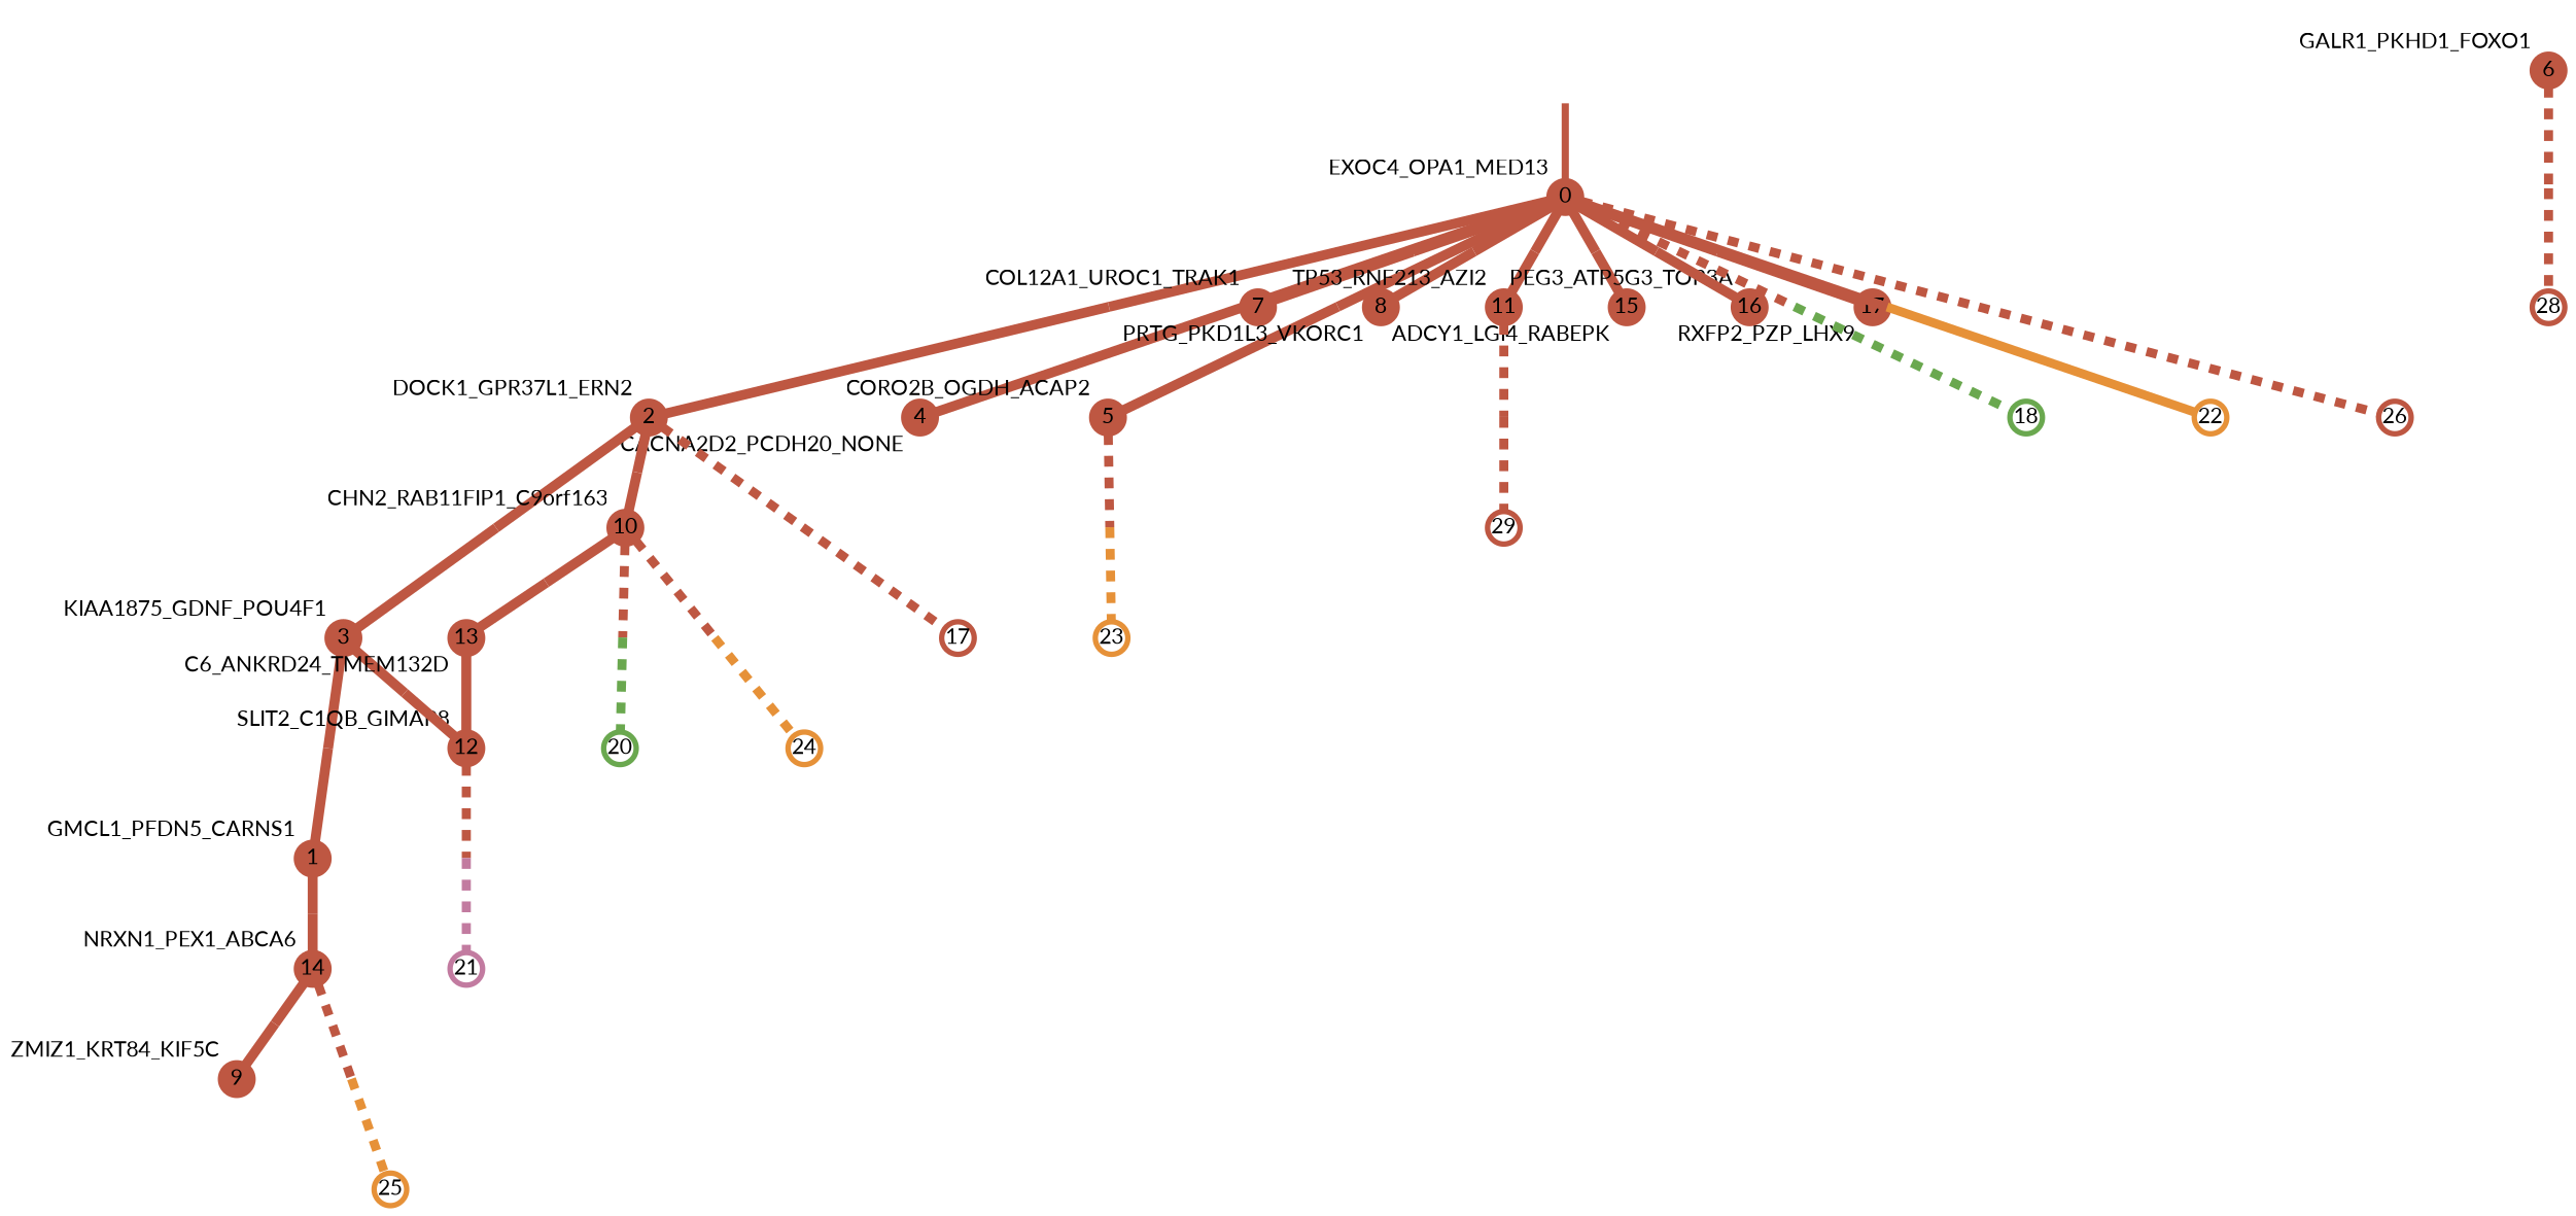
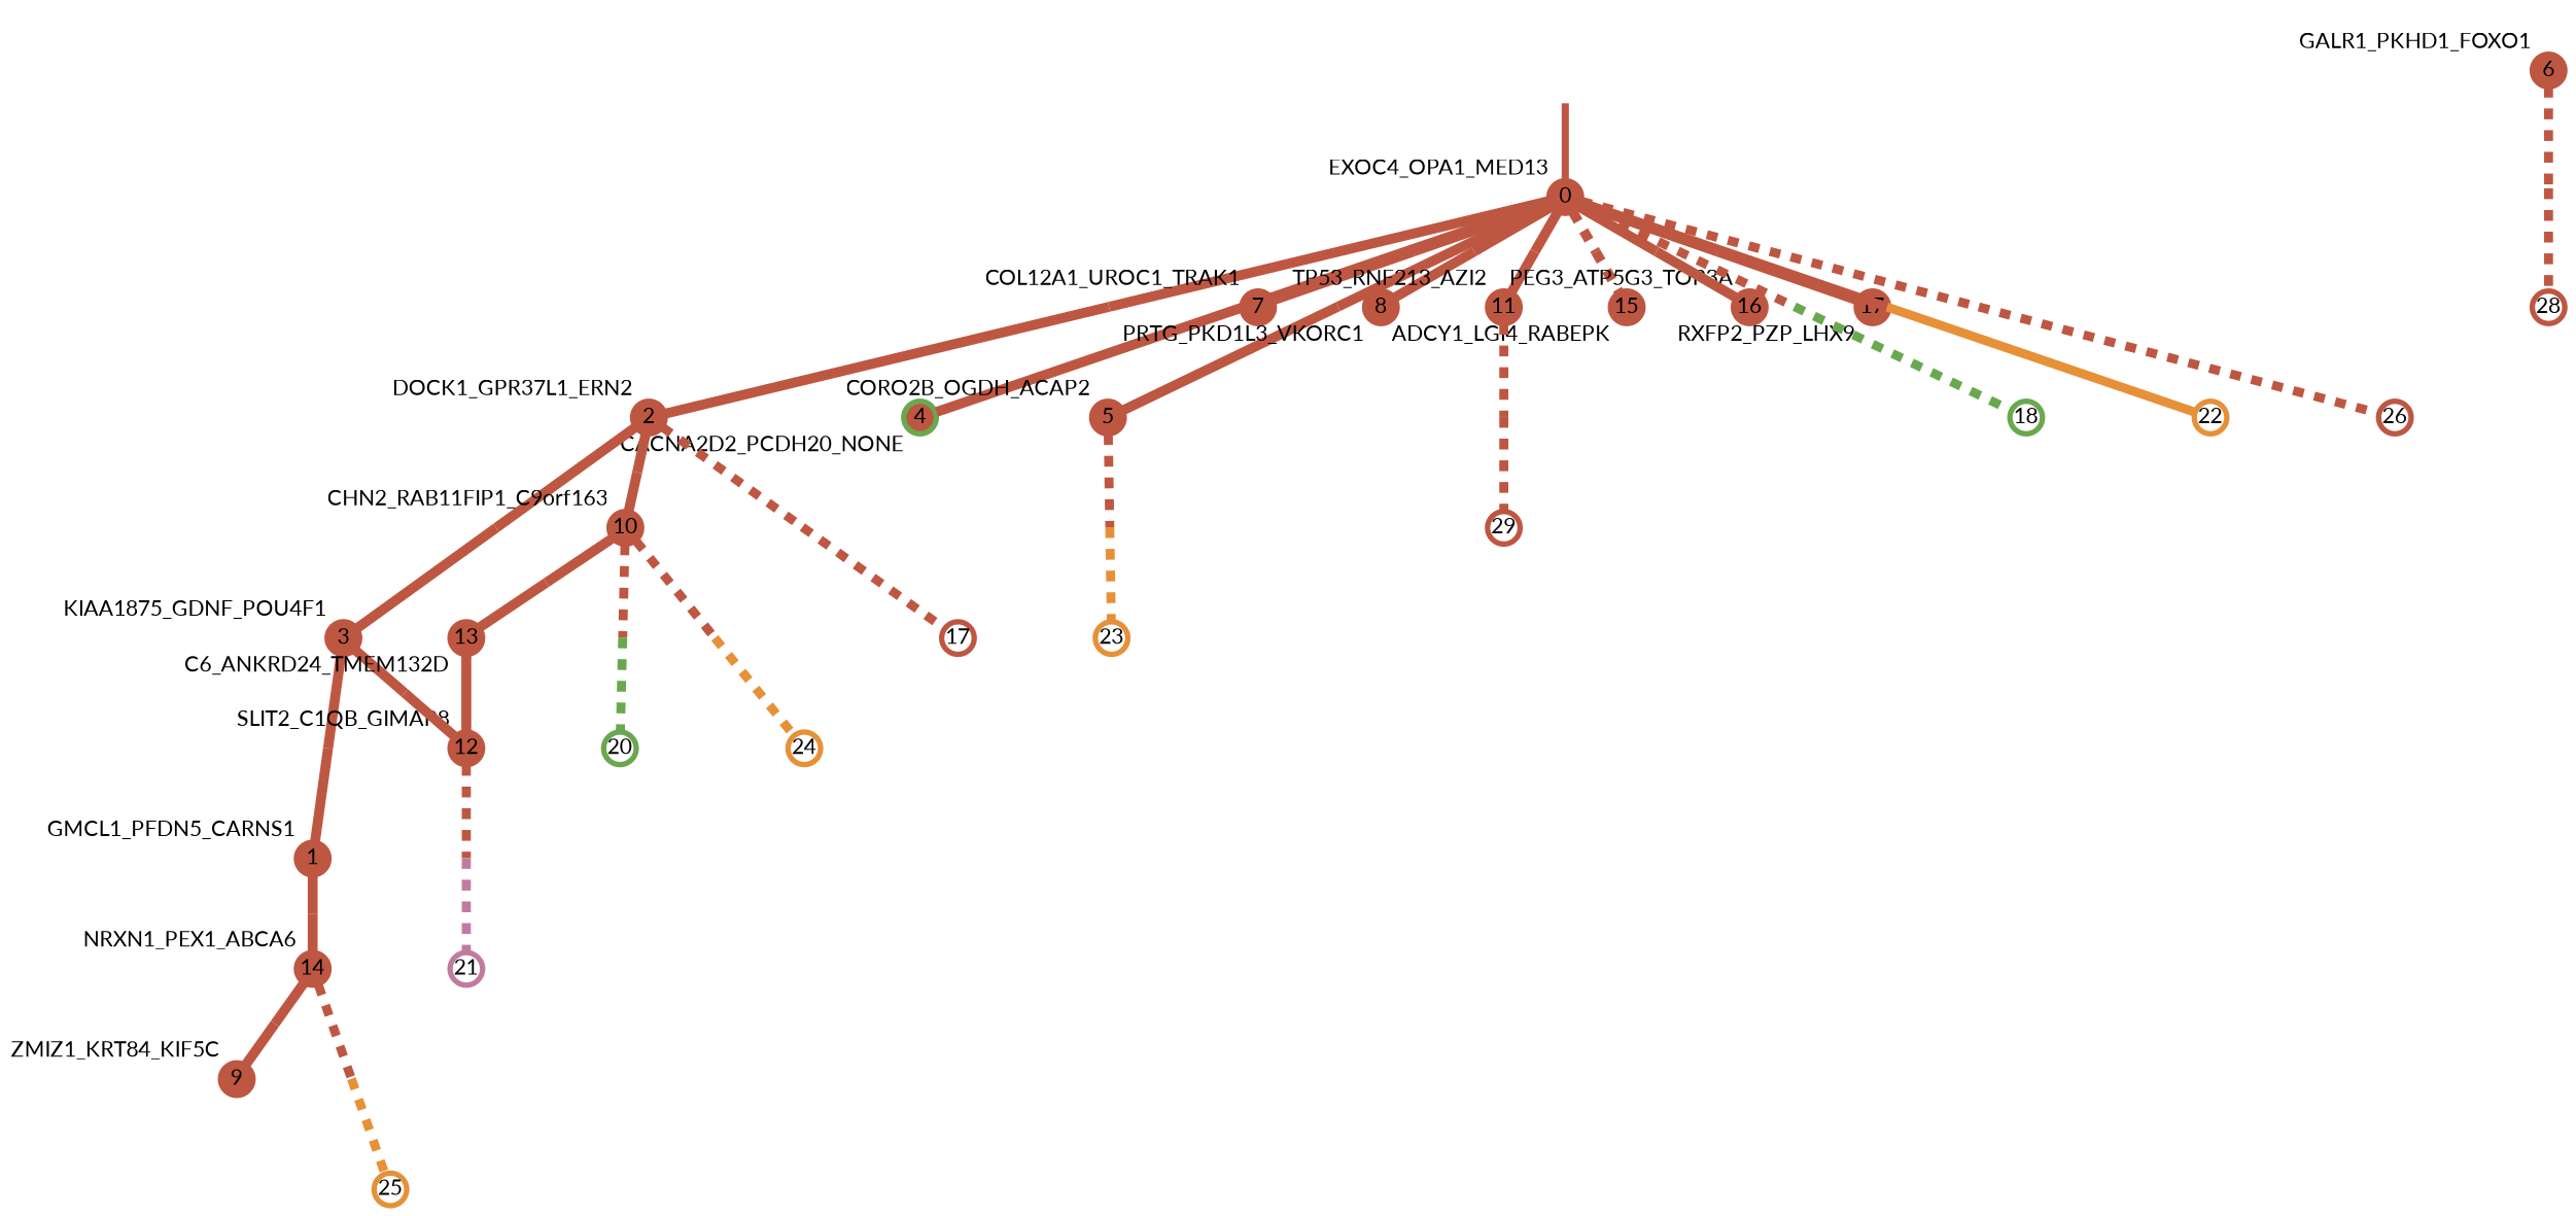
  strict digraph {
    forcelabels=true
    nodesep=0.7
    rankdir=TB
    ranksep=0.6
    splines=false
    node [color="#be5742ff" fillcolor="#be5742ff" fixedsize=true fontname=Lato fontsize="12pt" penwidth=3 shape=circle style=filled]
    edge [arrowsize=0 color="#be5742ff;0.5:#be5742ff" minlen=2.0 penwidth=5.5 style=solid]
    0 [height=0.25 xlabel=EXOC4_OPA1_MED13]
    2 [height=0.25 xlabel=DOCK1_GPR37L1_ERN2]
-   4 [height=0.25 xlabel=CACNA2D2_PCDH20_NONE]
+   4 [color="#6aa84fff" height=0.25 xlabel=CACNA2D2_PCDH20_NONE]
    5 [height=0.25 xlabel=CORO2B_OGDH_ACAP2]
    7 [height=0.25 xlabel=COL12A1_UROC1_TRAK1]
    8 [height=0.25 xlabel=PRTG_PKD1L3_VKORC1]
    11 [height=0.25 xlabel=TP53_RNF213_AZI2]
    15 [height=0.25 xlabel=ADCY1_LGI4_RABEPK]
    16 [height=0.25 xlabel=PEG3_ATP5G3_TOP3A]
    17 [height=0.25 xlabel=RXFP2_PZP_LHX9]
    18 [color="#6aa84fff" fillcolor="#6aa84fff" height=0.25 style=solid]
    22 [color="#e69138ff" fillcolor="#e69138ff" height=0.25 style=solid]
    26 [height=0.25 style=solid]
    3 [height=0.25 xlabel=KIAA1875_GDNF_POU4F1]
    10 [height=0.25 xlabel=CHN2_RAB11FIP1_C9orf163]
    n16 [height=0.25 label=17 style=solid]
    23 [color="#e69138ff" fillcolor="#e69138ff" height=0.25 style=solid]
    29 [height=0.25 style=solid]
    1 [height=0.25 xlabel=GMCL1_PFDN5_CARNS1]
    12 [height=0.25 xlabel=SLIT2_C1QB_GIMAP8]
    13 [height=0.25 xlabel=C6_ANKRD24_TMEM132D]
    20 [color="#6aa84fff" fillcolor="#6aa84fff" height=0.25 style=solid]
    24 [color="#e69138ff" fillcolor="#e69138ff" height=0.25 style=solid]
    14 [height=0.25 xlabel=NRXN1_PEX1_ABCA6]
    9 [height=0.25 xlabel=ZMIZ1_KRT84_KIF5C]
    25 [color="#e69138ff" fillcolor="#e69138ff" height=0.25 style=solid]
    6 [height=0.25 xlabel=GALR1_PKHD1_FOXO1]
    28 [height=0.25 style=solid]
    21 [color="#c27ba0ff" fillcolor="#c27ba0ff" height=0.25 style=solid]
    normal [style=invis xlabel=EXOC4_OPA1_MED13 color="" fillcolor="" fixedsize="" fontname="" fontsize="" shape=""]
    0 -> 2
    0 -> 4
    0 -> 5
    0 -> 7 [minlen=1.7999999523162842]
    0 -> 8 [minlen=1.7999999523162842]
    0 -> 11 [minlen=1.600000023841858]
-   0 -> 15 [minlen=1.1999999284744263]
+   0 -> 15 [minlen=1.1999999284744263 style=dashed]
    0 -> 16 [minlen=1.1999999284744263]
    0 -> 17 [minlen=1.0]
    0 -> 18 [color="#be5742ff;0.5:#6aa84fff" penwidth=5 style=dashed]
    0 -> 22 [color="#be5742ff;0.5:#e69138ff" penwidth=5]
    0 -> 26 [penwidth=5 style=dashed]
    2 -> 3
    2 -> 10 [minlen=1.600000023841858]
    2 -> n16 [penwidth=5 style=dashed]
    5 -> 23 [color="#be5742ff;0.5:#e69138ff" penwidth=5 style=dashed]
    11 -> 29 [penwidth=5 style=dashed]
    3 -> 1
    3 -> 12 [minlen=1.7999999523162842]
    10 -> 13 [minlen=1.1999999284744263]
    10 -> 20 [color="#be5742ff;0.5:#6aa84fff" penwidth=5 style=dashed]
    10 -> 24 [color="#be5742ff;0.5:#e69138ff" penwidth=5 style=dashed]
    1 -> 14 [minlen=1.1999999284744263]
    12 -> 21 [color="#be5742ff;0.5:#c27ba0ff" penwidth=5 style=dashed]
    13 -> 12 [minlen=1.399999976158142]
    14 -> 9 [minlen=1.600000023841858]
    14 -> 25 [color="#be5742ff;0.5:#e69138ff" penwidth=5 style=dashed]
    6 -> 28 [penwidth=5 style=dashed]
    normal -> 0 [color="#be5742ff" penwidth=4 minlen=""]
  }
